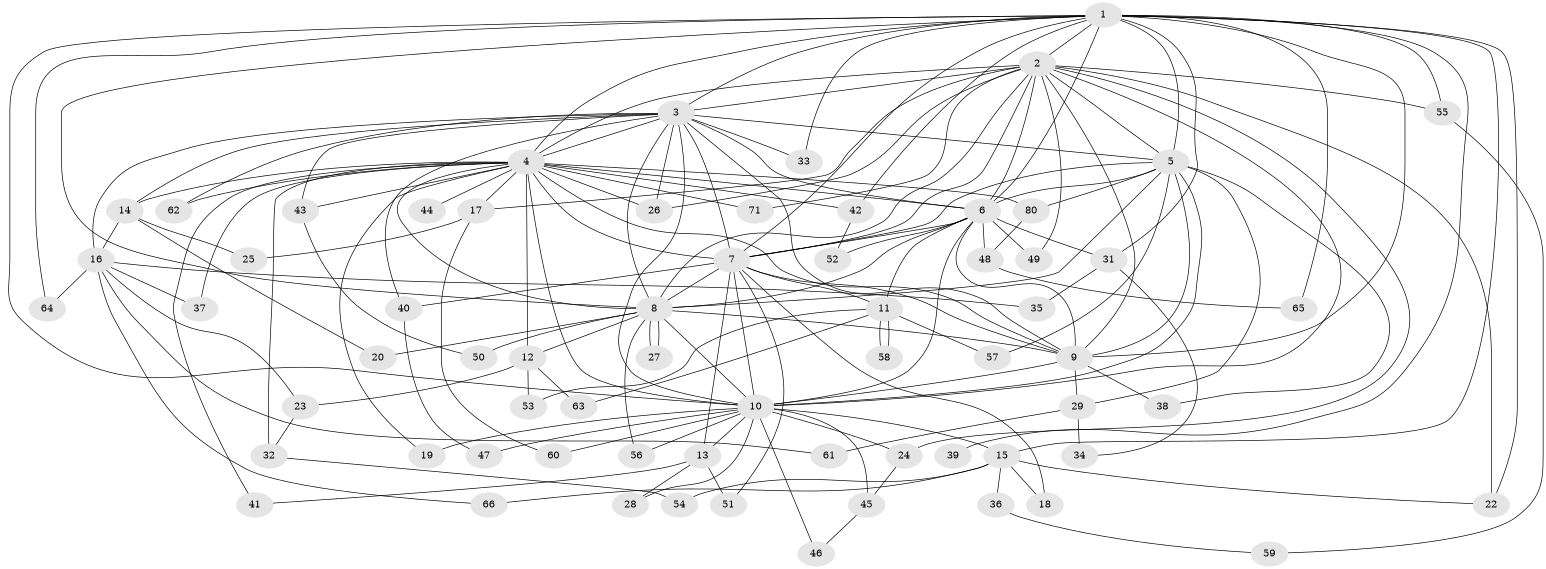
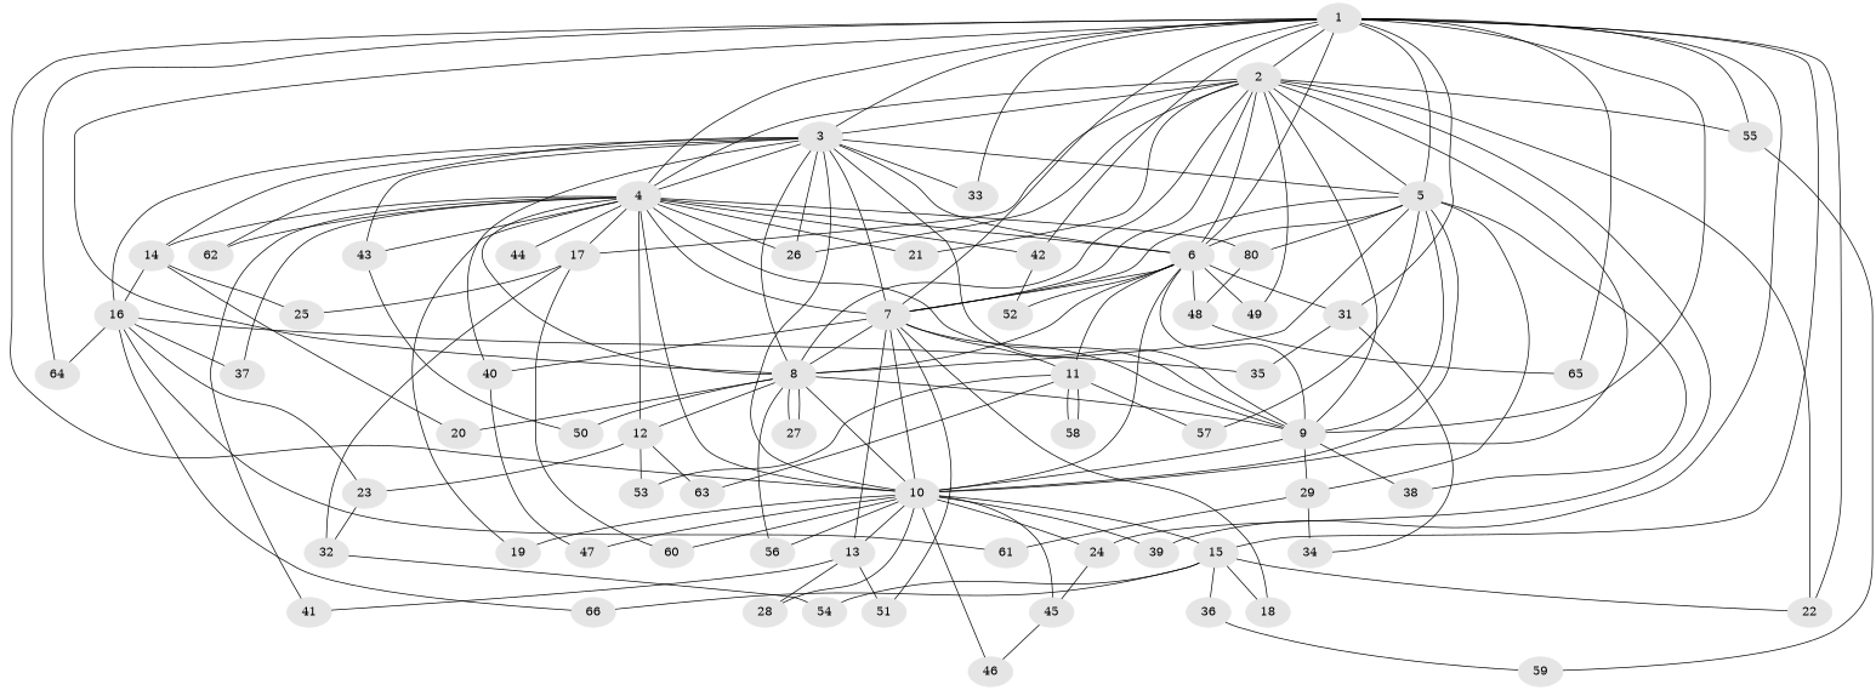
  graph {
    node [color=gray90 style=filled]
    1
    2
    3
    4
    5
    6
    7
    8
    9
    10
    15
    31
    33
    39
    42
    55
    64
    65
    22
    17
-   21 [label=71]
+   21
    24
    26
    49
    14
    16
    40
    43
    62
    12
    19
    n32 [label=80]
    32
    37
    41
    44
    29
    38
    57
    11
    48
    52
    13
    18
    51
    20
    27
    50
    56
    28
    45
    46
    47
    60
    36
    54
    66
    35
    34
    59
    25
    23
    61
    53
    63
    58
    1 -- 2
    1 -- 3
    1 -- 4
    1 -- 5
    1 -- 6
    1 -- 7
    1 -- 8
    1 -- 9
    1 -- 10
    1 -- 15
    1 -- 31
    1 -- 33
    1 -- 39
    1 -- 42
    1 -- 55
    1 -- 64
    1 -- 65
    1 -- 22
    2 -- 3
    2 -- 4
    2 -- 5
    2 -- 6
    2 -- 7
    2 -- 8
    2 -- 9
    2 -- 10
    2 -- 55
    2 -- 22
    2 -- 17
    2 -- 21
    2 -- 24
    2 -- 26
    2 -- 49
    3 -- 4
    3 -- 5
    3 -- 6
    3 -- 7
    3 -- 8
    3 -- 9
    3 -- 10
    3 -- 33
    3 -- 26
    3 -- 14
    3 -- 16
    3 -- 40
    3 -- 43
    3 -- 62
    4 -- 6
    4 -- 7
    4 -- 8
    4 -- 9
    4 -- 10
    4 -- 42
    4 -- 17
    4 -- 21
    4 -- 26
    4 -- 14
    4 -- 43
    4 -- 62
    4 -- 12
    4 -- 19
    4 -- n32
-   4 -- 32
+   17 -- 32
    4 -- 37
    4 -- 41
    4 -- 44
    5 -- 6
    5 -- 7
    5 -- 8
    5 -- 9
    5 -- 10
    5 -- n32
    5 -- 29
    5 -- 38
    5 -- 57
    6 -- 7
    6 -- 8
    6 -- 9
    6 -- 10
    6 -- 31
    6 -- 49
    6 -- 11
    6 -- 48
    6 -- 52
    7 -- 8
    7 -- 9
    7 -- 10
    7 -- 40
    7 -- 11
    7 -- 13
    7 -- 18
    7 -- 51
    8 -- 9
    8 -- 10
    8 -- 12
    8 -- 20
    8 -- 27
    8 -- 27
    8 -- 50
    8 -- 56
    9 -- 10
    9 -- 29
    9 -- 38
    10 -- 15
+   10 -- 39
    10 -- 24
    10 -- 19
    10 -- 13
    10 -- 56
    10 -- 28
    10 -- 45
    10 -- 46
    10 -- 47
    10 -- 60
    15 -- 22
    15 -- 18
    15 -- 36
    15 -- 54
    15 -- 66
    31 -- 35
    31 -- 34
    42 -- 52
    55 -- 59
    17 -- 60
    17 -- 25
    24 -- 45
    14 -- 16
    14 -- 20
    14 -- 25
    16 -- 64
    16 -- 37
    16 -- 66
    16 -- 35
    16 -- 23
    16 -- 61
    40 -- 47
    43 -- 50
    12 -- 23
    12 -- 53
    12 -- 63
    n32 -- 48
    32 -- 54
    29 -- 34
    29 -- 61
    11 -- 57
    11 -- 53
    11 -- 63
    11 -- 58
    11 -- 58
    48 -- 65
    13 -- 41
    13 -- 51
    13 -- 28
    45 -- 46
    36 -- 59
    23 -- 32
  }
